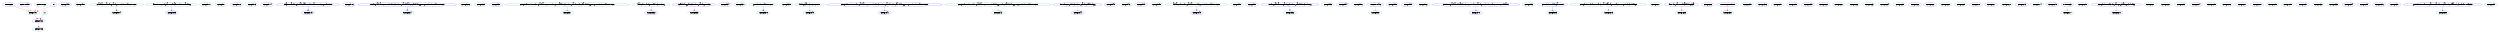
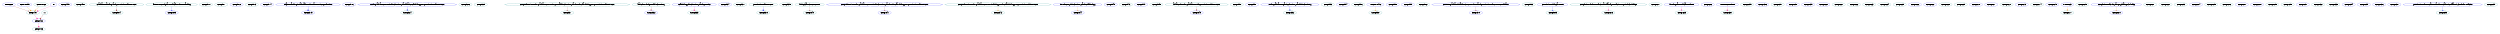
  digraph {
    node [color=teal]
    edge [arrowhead=tee color=brown]
    BIOL_220 [color=blue]
    CONJ_401
    CONJ_402 [color=blue]
    CONJ_403
    CHEM_155 [color=blue]
    CHEM_162
    A [color=blue]
    W
    CONJ_475 [color=blue]
    CONJ_480
    Graduate_standing_and_permission_of_instructor
    CONJ_504
    CONJ_505 [color=blue]
    first_or_secondyear_medical_student_standing
    CONJ_510
    CONJ_511
    CONJ_512 [color=blue]
    CONJ_513
    CONJ_514 [color=blue]
    major_standing_in_a_health_or_human_services_profession [color=blue]
    CONJ_515 [color=blue]
    CONJ_516 [color=blue]
    undergraduate_course_in_biochemistry_and_basic_cell_biology_or_permission_of_instructor [color=blue]
    CONJ_524
    CONJ_526
    CONJ_529
-   CONJ_530 [color=blue]
    comprehensive_undergraduate_course_in_general_biochemistry_and_molecular_biology_or_permission_of_instructor
    CONJ_531
    CONJ_532 [color=blue]
    basic_knowledge_of_biochemistry
    cell_biology_biochemistry_and_genetics [color=blue]
    CONJ_533
    CONJ_534 [color=blue]
    CONJ_537
    permission_of_instructor
    CONJ_538
    CONJ_539
    biological_science_course
    CONJ_540
    comprehensive_undergraduate_course_in_biochemistry_and_molecular_biology_or_permission_of_instructor [color=blue]
    CONJ_541 [color=blue]
    comprehensive_undergraduate_courses_in_biology_molecular_biology_or_permission_of_instructor
    CONJ_542
    introductory_biochemistry_and_cell_biology [color=blue]
    CONJ_544 [color=blue]
    CONJ_545 [color=blue]
    CONJ_546
    CONJ_547 [color=blue]
    CONJ_548
    CONJ_549 [color=blue]
    advanced_undergraduates_with_permission_of_instructor
    CONJ_550
    CONJ_551 [color=blue]
    undergraduate_organic_chemistry_and_biochemistry [color=blue]
    CONJ_552
    CONJ_553
    CONJ_554 [color=blue]
    CONJ_556
    MICROM_412 [color=blue]
    CONJ_557
    CONJ_558 [color=blue]
    CONJ_559 [color=blue]
    CONJ_562
    current_graduate_health_science_student_and_permission_of_course_coordinator [color=blue]
    CONJ_570 [color=blue]
    CONJ_583
    permission_of_department [color=blue]
    CONJ_585
    completion_of_the_medicine_and_family_medicine_required_clerkships
    CONJ_616
    CONJ_617
-   fourth_year_medical_students [color=blue label=fourth_year_medical_biological]
+   fourth_year_medical_students [color=blue]
    CONJ_625
    CONJ_626 [color=blue]
    WRITE_committee [color=blue]
    CONJ_630
    CONJ_655
    CONJ_656 [color=blue]
    CONJ_657
    CONJ_658 [color=blue]
    CONJ_659 [color=blue]
    CONJ_660 [color=blue]
    CONJ_661
    CONJ_662
    CONJ_663
    CONJ_664
    CONJ_665
    CONJ_666 [color=blue]
    CONJ_667 [color=blue]
    CONJ_668
    CONJ_669
    CONJ_670 [color=blue]
    CONJ_671 [color=blue]
    CONJ_672
    CONJ_673 [color=blue]
    CONJ_674
    CONJ_675 [color=blue]
    MED_665 [color=blue]
    CONJ_677
    CONJ_679
    Completion_of_3rd_year_psychiatry_clerkship [color=blue]
    CONJ_680 [color=blue]
    CONJ_681
    CONJ_682
    CONJ_683
    CONJ_684 [color=blue]
    CONJ_685
    CONJ_686
    CONJ_687 [color=blue]
    CONJ_688 [color=blue]
    CONJ_689
    CONJ_690
    CONJ_691 [color=blue]
    CONJ_692
    CONJ_693
    CONJ_694 [color=blue]
    CONJ_695 [color=blue]
    CONJ_696 [color=blue]
    CONJ_697 [color=blue]
    permission_of_Associate_Dean_for_Academic_Affairs_School_of_Medicine [color=blue]
    CONJ_698
    CONJ_699
    BIOL_220 -> CONJ_401
    CONJ_401 -> CONJ_402 [arrowhead=box color=deeppink]
    CONJ_402 -> CONJ_403 [arrowhead=box color=deeppink]
    CHEM_155 -> CONJ_401 [arrowhead=box color=darkorange]
    CHEM_162 -> CONJ_401 [arrowhead=diamond color=darkorange]
    A -> CONJ_401 [arrowhead=box color=deeppink]
    W -> CONJ_402 [arrowhead=box]
    Graduate_standing_and_permission_of_instructor -> CONJ_504 [arrowhead=box]
    first_or_secondyear_medical_student_standing -> CONJ_505 [color=blue]
    major_standing_in_a_health_or_human_services_profession -> CONJ_515 [arrowhead=box color=blue]
    undergraduate_course_in_biochemistry_and_basic_cell_biology_or_permission_of_instructor -> CONJ_524 [arrowhead=diamond color=blue]
    comprehensive_undergraduate_course_in_general_biochemistry_and_molecular_biology_or_permission_of_instructor -> CONJ_531
    basic_knowledge_of_biochemistry -> CONJ_532 [arrowhead=diamond]
    cell_biology_biochemistry_and_genetics -> CONJ_533 [arrowhead=box color=deeppink]
    permission_of_instructor -> CONJ_538 [arrowhead=box color=blue]
    biological_science_course -> CONJ_540
    comprehensive_undergraduate_course_in_biochemistry_and_molecular_biology_or_permission_of_instructor -> CONJ_541
    comprehensive_undergraduate_courses_in_biology_molecular_biology_or_permission_of_instructor -> CONJ_542 [color=darkorange]
    introductory_biochemistry_and_cell_biology -> CONJ_544 [color=darkorange]
    advanced_undergraduates_with_permission_of_instructor -> CONJ_549 [arrowhead=diamond]
    undergraduate_organic_chemistry_and_biochemistry -> CONJ_552 [arrowhead=diamond color=blue]
    MICROM_412 -> CONJ_557 [color=darkorange]
    current_graduate_health_science_student_and_permission_of_course_coordinator -> CONJ_570
    permission_of_department -> CONJ_585 [color=blue]
    completion_of_the_medicine_and_family_medicine_required_clerkships -> CONJ_616 [arrowhead=diamond color=deeppink]
    fourth_year_medical_students -> CONJ_625 [arrowhead=diamond color=deeppink]
    WRITE_committee -> CONJ_630 [arrowhead=box color=deeppink]
    MED_665 -> CONJ_677 [arrowhead=diamond color=darkorange]
    Completion_of_3rd_year_psychiatry_clerkship -> CONJ_680 [color=darkorange]
    permission_of_Associate_Dean_for_Academic_Affairs_School_of_Medicine -> CONJ_698 [color=blue]
  }
